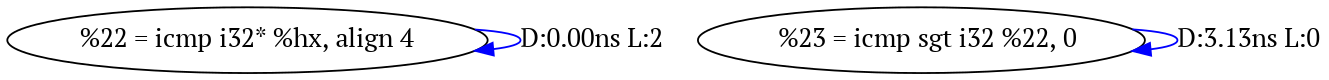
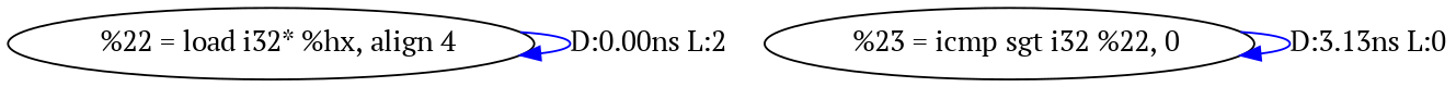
  digraph {
    fontname="PT Serif"
    node [fontname="PT Serif"]
    edge [color=blue fontname="PT Serif"]
-   n1 [label="%22 = icmp i32* %hx, align 4"]
+   n1 [label="  %22 = load i32* %hx, align 4"]
    n2 [label="  %23 = icmp sgt i32 %22, 0"]
    n1 -> n1 [label="D:0.00ns L:2"]
    n2 -> n2 [label="D:3.13ns L:0"]
  }
